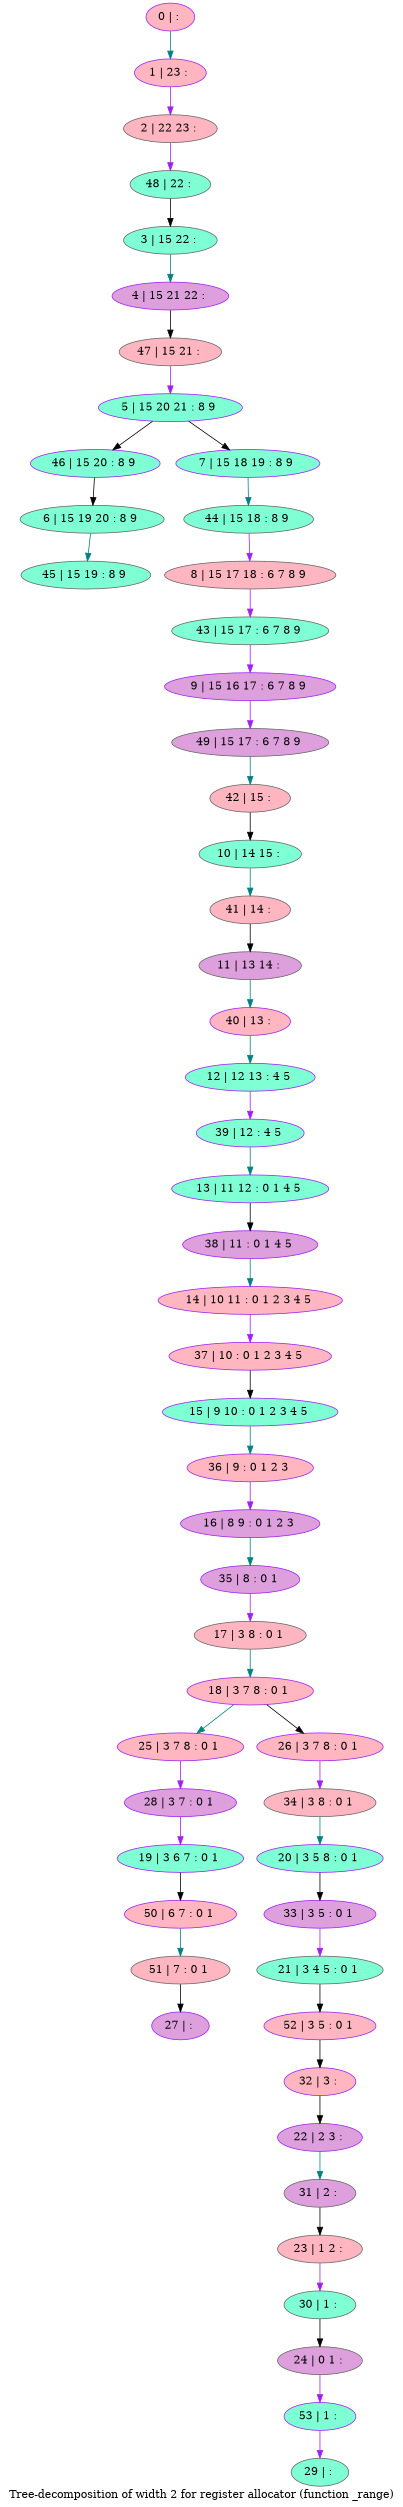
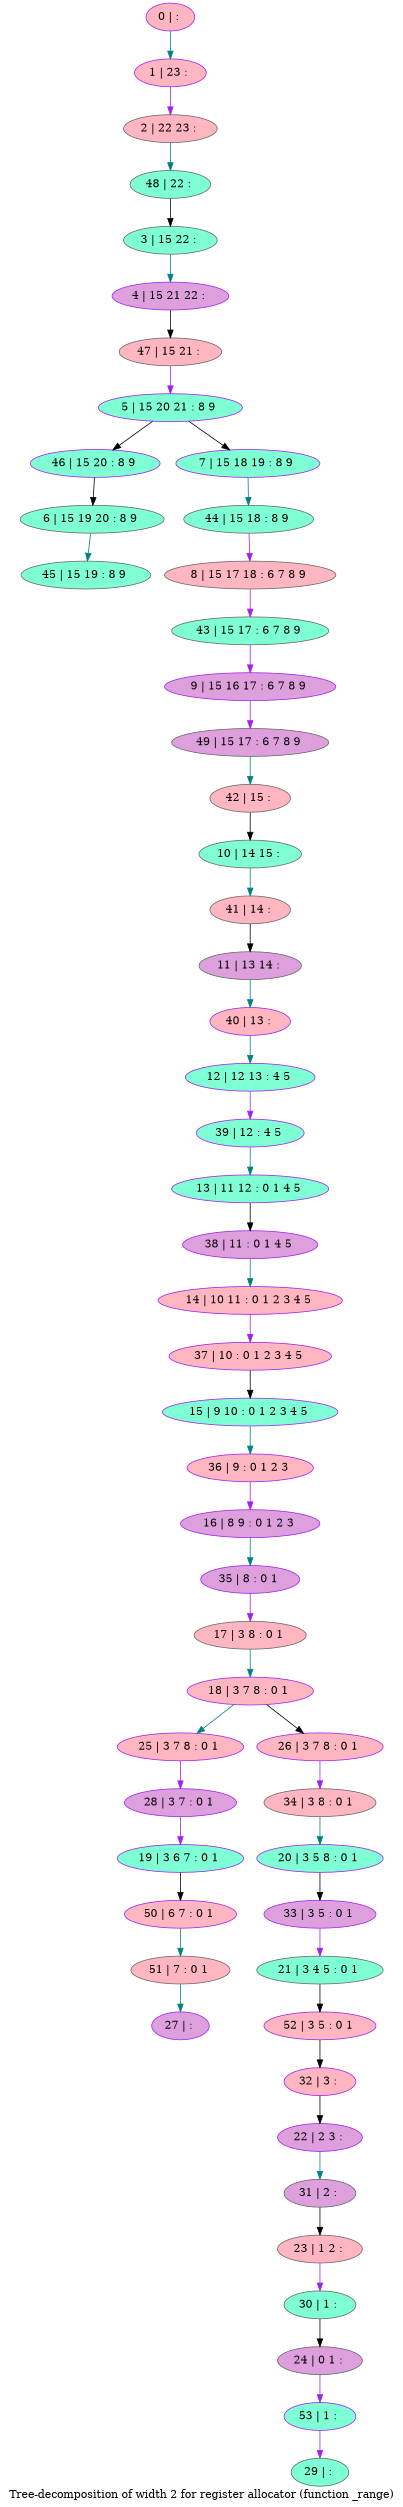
  digraph {
    label="Tree-decomposition of width 2 for register allocator (function _range)"
    node [color=purple fillcolor=lightpink style=filled]
    edge [color=teal]
    n1 [label="0 | : "]
    n2 [label="1 | 23 : "]
    n3 [color=gray40 label="2 | 22 23 : "]
    n4 [color=gray40 fillcolor=aquamarine label="48 | 22 : "]
    n5 [color=gray40 fillcolor=aquamarine label="3 | 15 22 : "]
    n6 [fillcolor=plum label="4 | 15 21 22 : "]
    n7 [color=gray40 label="47 | 15 21 : "]
    n8 [fillcolor=aquamarine label="5 | 15 20 21 : 8 9 "]
    n9 [fillcolor=aquamarine label="46 | 15 20 : 8 9 "]
    n10 [fillcolor=aquamarine label="7 | 15 18 19 : 8 9 "]
    n11 [color=gray40 fillcolor=aquamarine label="6 | 15 19 20 : 8 9 "]
    n12 [color=gray40 fillcolor=aquamarine label="45 | 15 19 : 8 9 "]
    n13 [color=gray40 fillcolor=aquamarine label="44 | 15 18 : 8 9 "]
    n14 [color=gray40 label="8 | 15 17 18 : 6 7 8 9 "]
    n15 [color=gray40 fillcolor=aquamarine label="43 | 15 17 : 6 7 8 9 "]
    n16 [fillcolor=plum label="9 | 15 16 17 : 6 7 8 9 "]
    n17 [color=gray40 fillcolor=plum label="49 | 15 17 : 6 7 8 9 "]
    n18 [color=gray40 label="42 | 15 : "]
    n19 [color=gray40 fillcolor=aquamarine label="10 | 14 15 : "]
    n20 [color=gray40 label="41 | 14 : "]
    n21 [color=gray40 fillcolor=plum label="11 | 13 14 : "]
    n22 [label="40 | 13 : "]
    n23 [fillcolor=aquamarine label="12 | 12 13 : 4 5 "]
    n24 [fillcolor=aquamarine label="39 | 12 : 4 5 "]
    n25 [fillcolor=aquamarine label="13 | 11 12 : 0 1 4 5 "]
    n26 [fillcolor=plum label="38 | 11 : 0 1 4 5 "]
    n27 [label="14 | 10 11 : 0 1 2 3 4 5 "]
    n28 [label="37 | 10 : 0 1 2 3 4 5 "]
    n29 [fillcolor=aquamarine label="15 | 9 10 : 0 1 2 3 4 5 "]
    n30 [label="36 | 9 : 0 1 2 3 "]
    n31 [fillcolor=plum label="16 | 8 9 : 0 1 2 3 "]
    n32 [fillcolor=plum label="35 | 8 : 0 1 "]
    n33 [color=gray40 label="17 | 3 8 : 0 1 "]
    n34 [label="18 | 3 7 8 : 0 1 "]
    n35 [label="25 | 3 7 8 : 0 1 "]
    n36 [label="26 | 3 7 8 : 0 1 "]
    n37 [fillcolor=plum label="28 | 3 7 : 0 1 "]
    n38 [color=gray40 label="34 | 3 8 : 0 1 "]
    n39 [fillcolor=aquamarine label="19 | 3 6 7 : 0 1 "]
    n40 [label="50 | 6 7 : 0 1 "]
    n41 [color=gray40 label="51 | 7 : 0 1 "]
    n42 [fillcolor=aquamarine label="20 | 3 5 8 : 0 1 "]
    n43 [fillcolor=plum label="33 | 3 5 : 0 1 "]
    n44 [color=gray40 fillcolor=aquamarine label="21 | 3 4 5 : 0 1 "]
    n45 [label="52 | 3 5 : 0 1 "]
    n46 [label="32 | 3 : "]
    n47 [fillcolor=plum label="22 | 2 3 : "]
    n48 [color=gray40 fillcolor=plum label="31 | 2 : "]
    n49 [color=gray40 label="23 | 1 2 : "]
    n50 [color=gray40 fillcolor=aquamarine label="30 | 1 : "]
    n51 [color=gray40 fillcolor=plum label="24 | 0 1 : "]
    n52 [fillcolor=aquamarine label="53 | 1 : "]
    n53 [color=gray40 fillcolor=aquamarine label="29 | : "]
    n54 [fillcolor=plum label="27 | : "]
    n1 -> n2
    n2 -> n3 [color=purple]
-   n3 -> n4 [color=purple]
+   n3 -> n4
    n4 -> n5 [color=black]
    n5 -> n6
    n6 -> n7 [color=black]
    n7 -> n8 [color=purple]
    n8 -> n9 [color=black]
    n8 -> n10 [color=black]
    n9 -> n11 [color=black]
    n10 -> n13
    n11 -> n12
    n13 -> n14 [color=purple]
    n14 -> n15 [color=purple]
    n15 -> n16 [color=purple]
    n16 -> n17 [color=purple]
    n17 -> n18
    n18 -> n19 [color=black]
    n19 -> n20
    n20 -> n21 [color=black]
    n21 -> n22
    n22 -> n23
    n23 -> n24 [color=purple]
    n24 -> n25
    n25 -> n26 [color=black]
    n26 -> n27
    n27 -> n28 [color=purple]
    n28 -> n29 [color=black]
    n29 -> n30
    n30 -> n31 [color=purple]
    n31 -> n32
    n32 -> n33 [color=purple]
    n33 -> n34
    n34 -> n35
    n34 -> n36 [color=black]
    n35 -> n37 [color=purple]
    n36 -> n38 [color=purple]
    n37 -> n39 [color=purple]
    n38 -> n42
    n39 -> n40 [color=black]
    n40 -> n41
-   n41 -> n54 [color=black]
+   n41 -> n54
    n42 -> n43 [color=black]
    n43 -> n44 [color=purple]
    n44 -> n45 [color=black]
    n45 -> n46 [color=black]
    n46 -> n47 [color=black]
    n47 -> n48
    n48 -> n49 [color=black]
    n49 -> n50 [color=purple]
    n50 -> n51 [color=black]
    n51 -> n52 [color=purple]
    n52 -> n53 [color=purple]
  }
